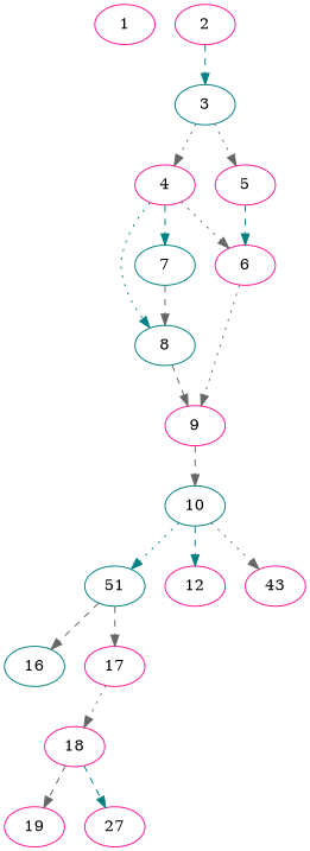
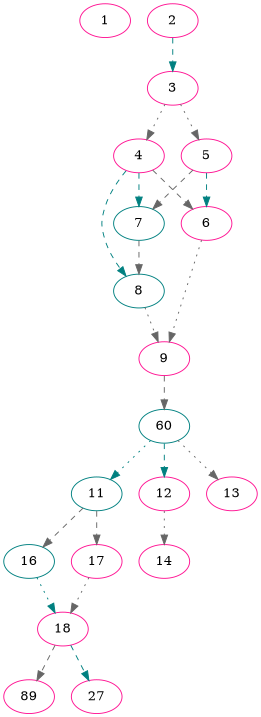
  digraph {
    node [alpha=0.03 color=deeppink]
    edge [color=gray40 style=dashed]
    1 [alpha=0.05 expect_size=28617728]
    2 [alpha=0.07 expect_size=44224512]
-   3 [alpha=0.06 color=teal expect_size=30290944]
+   3 [alpha=0.06 expect_size=30290944]
    4 [expect_size=34300928]
    5 [alpha=0.15 expect_size=6777856]
    6 [expect_size=16844800]
    7 [alpha=0.08 color=teal expect_size=49472512]
    8 [alpha=0.11 color=teal expect_size=20933632]
    9 [alpha=0.13 expect_size=49768448]
-   10 [alpha=0.15 color=teal expect_size=40038400]
-   11 [alpha=0.10 color=teal expect_size=15159296 label=51]
+   10 [alpha=0.15 color=teal expect_size=40038400 label=60]
+   11 [alpha=0.10 color=teal expect_size=15159296]
    12 [alpha=0.02 expect_size=26476544]
-   13 [expect_size=41847808 label=43]
+   13 [expect_size=41847808]
    16 [alpha=0.11 color=teal expect_size=52195328]
    17 [alpha=0.18 expect_size=12933120]
+   14 [alpha=0.18 expect_size=8582144]
    18 [alpha=0.06 expect_size=31166464]
-   19 [alpha=0.16 expect_size=10114048]
+   19 [alpha=0.16 expect_size=10114048 label=89]
    n19 [alpha=0.04 expect_size=40455168 label=27]
    2 -> 3 [color=teal]
    3 -> 4 [style=dotted]
    3 -> 5 [style=dotted]
-   4 -> 6 [style=dotted]
+   4 -> 6
    4 -> 7 [color=teal]
-   4 -> 8 [color=teal style=dotted]
+   4 -> 8 [color=teal]
    5 -> 6 [color=teal]
+   5 -> 7
    6 -> 9 [style=dotted]
    7 -> 8
-   8 -> 9
+   8 -> 9 [style=dotted]
    9 -> 10
    10 -> 11 [color=teal style=dotted]
    10 -> 12 [color=teal]
    10 -> 13 [style=dotted]
    11 -> 16
    11 -> 17
+   12 -> 14 [style=dotted]
+   16 -> 18 [color=teal style=dotted]
    17 -> 18 [style=dotted]
    18 -> 19
    18 -> n19 [color=teal]
  }
